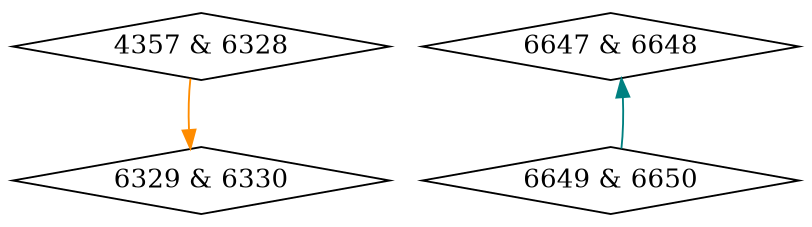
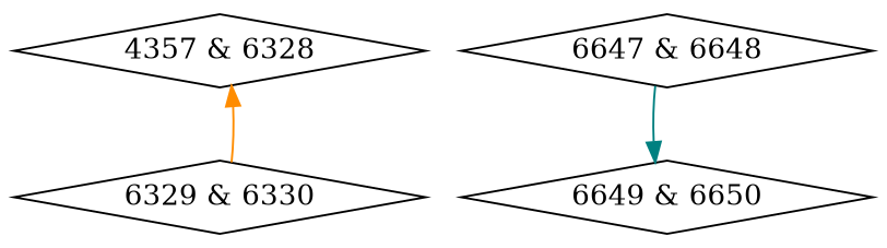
  digraph {
    node [shape=diamond]
    n1 [label="4357 & 6328"]
    n2 [label="6329 & 6330"]
    n3 [label="6647 & 6648"]
    n4 [label="6649 & 6650"]
-   n1 -> n2 [color=darkorange]
-   n4 -> n3 [color=teal]
+   n2 -> n1 [color=darkorange]
+   n3 -> n4 [color=teal]
  }
